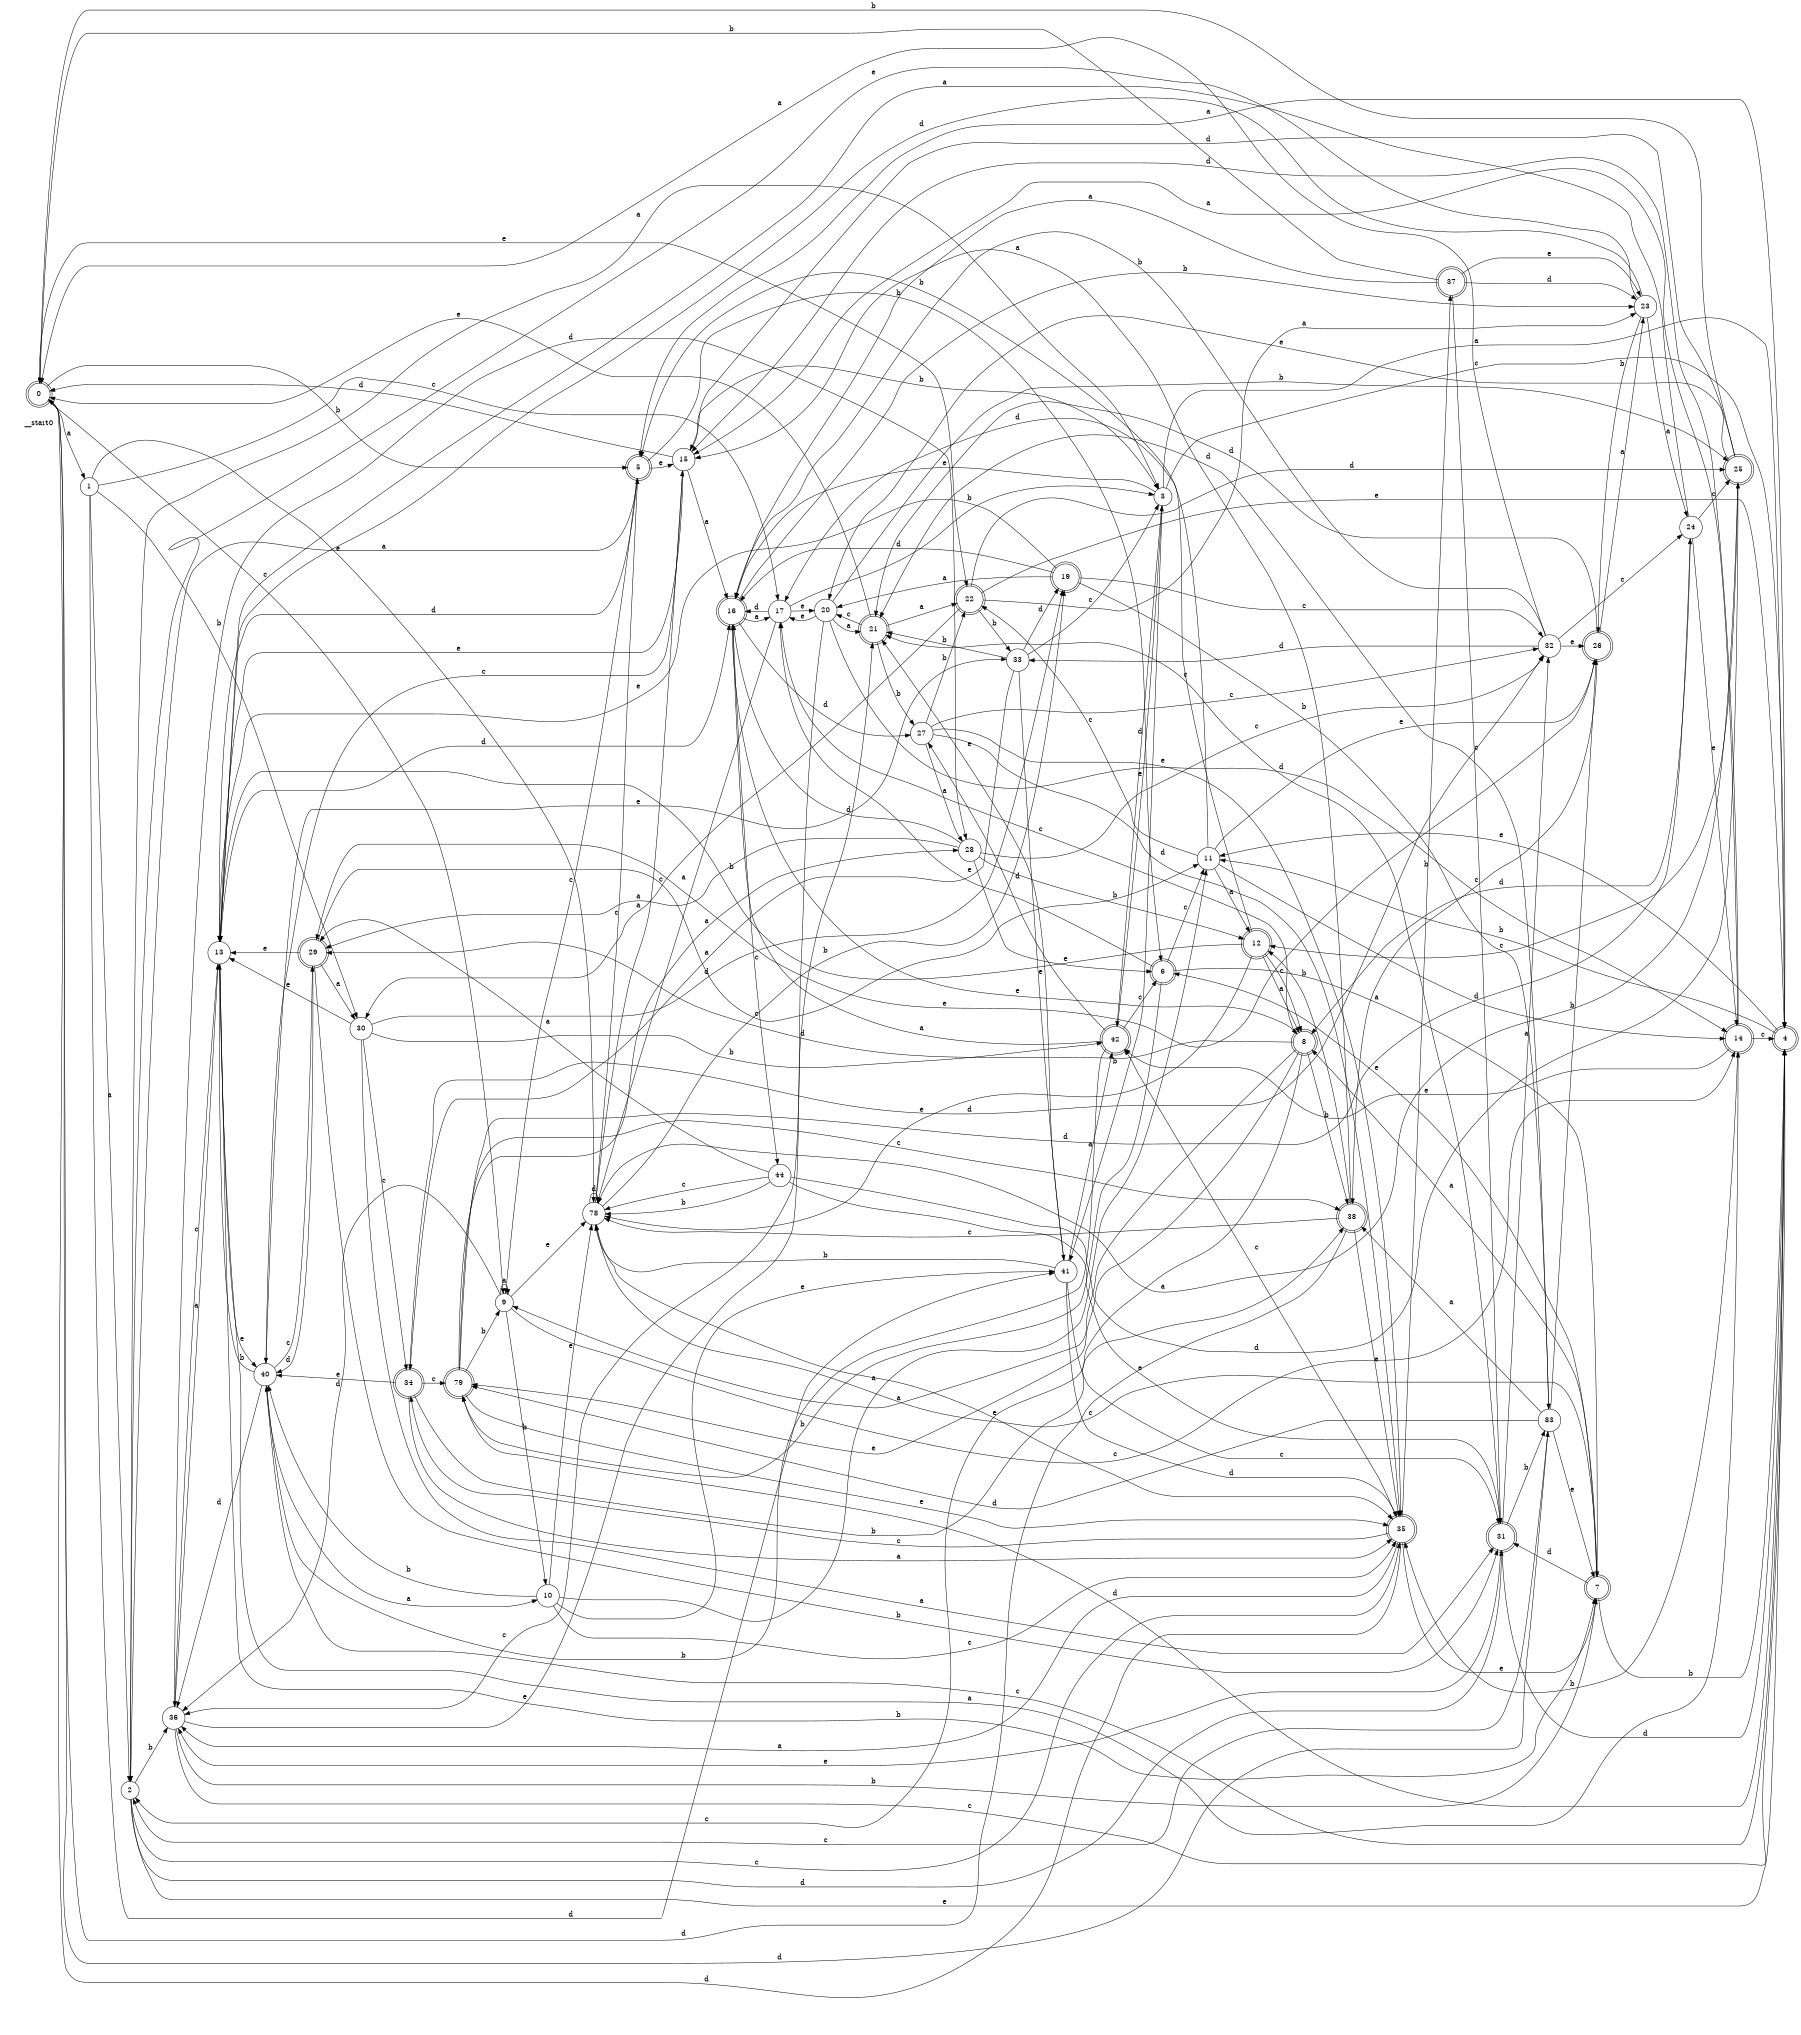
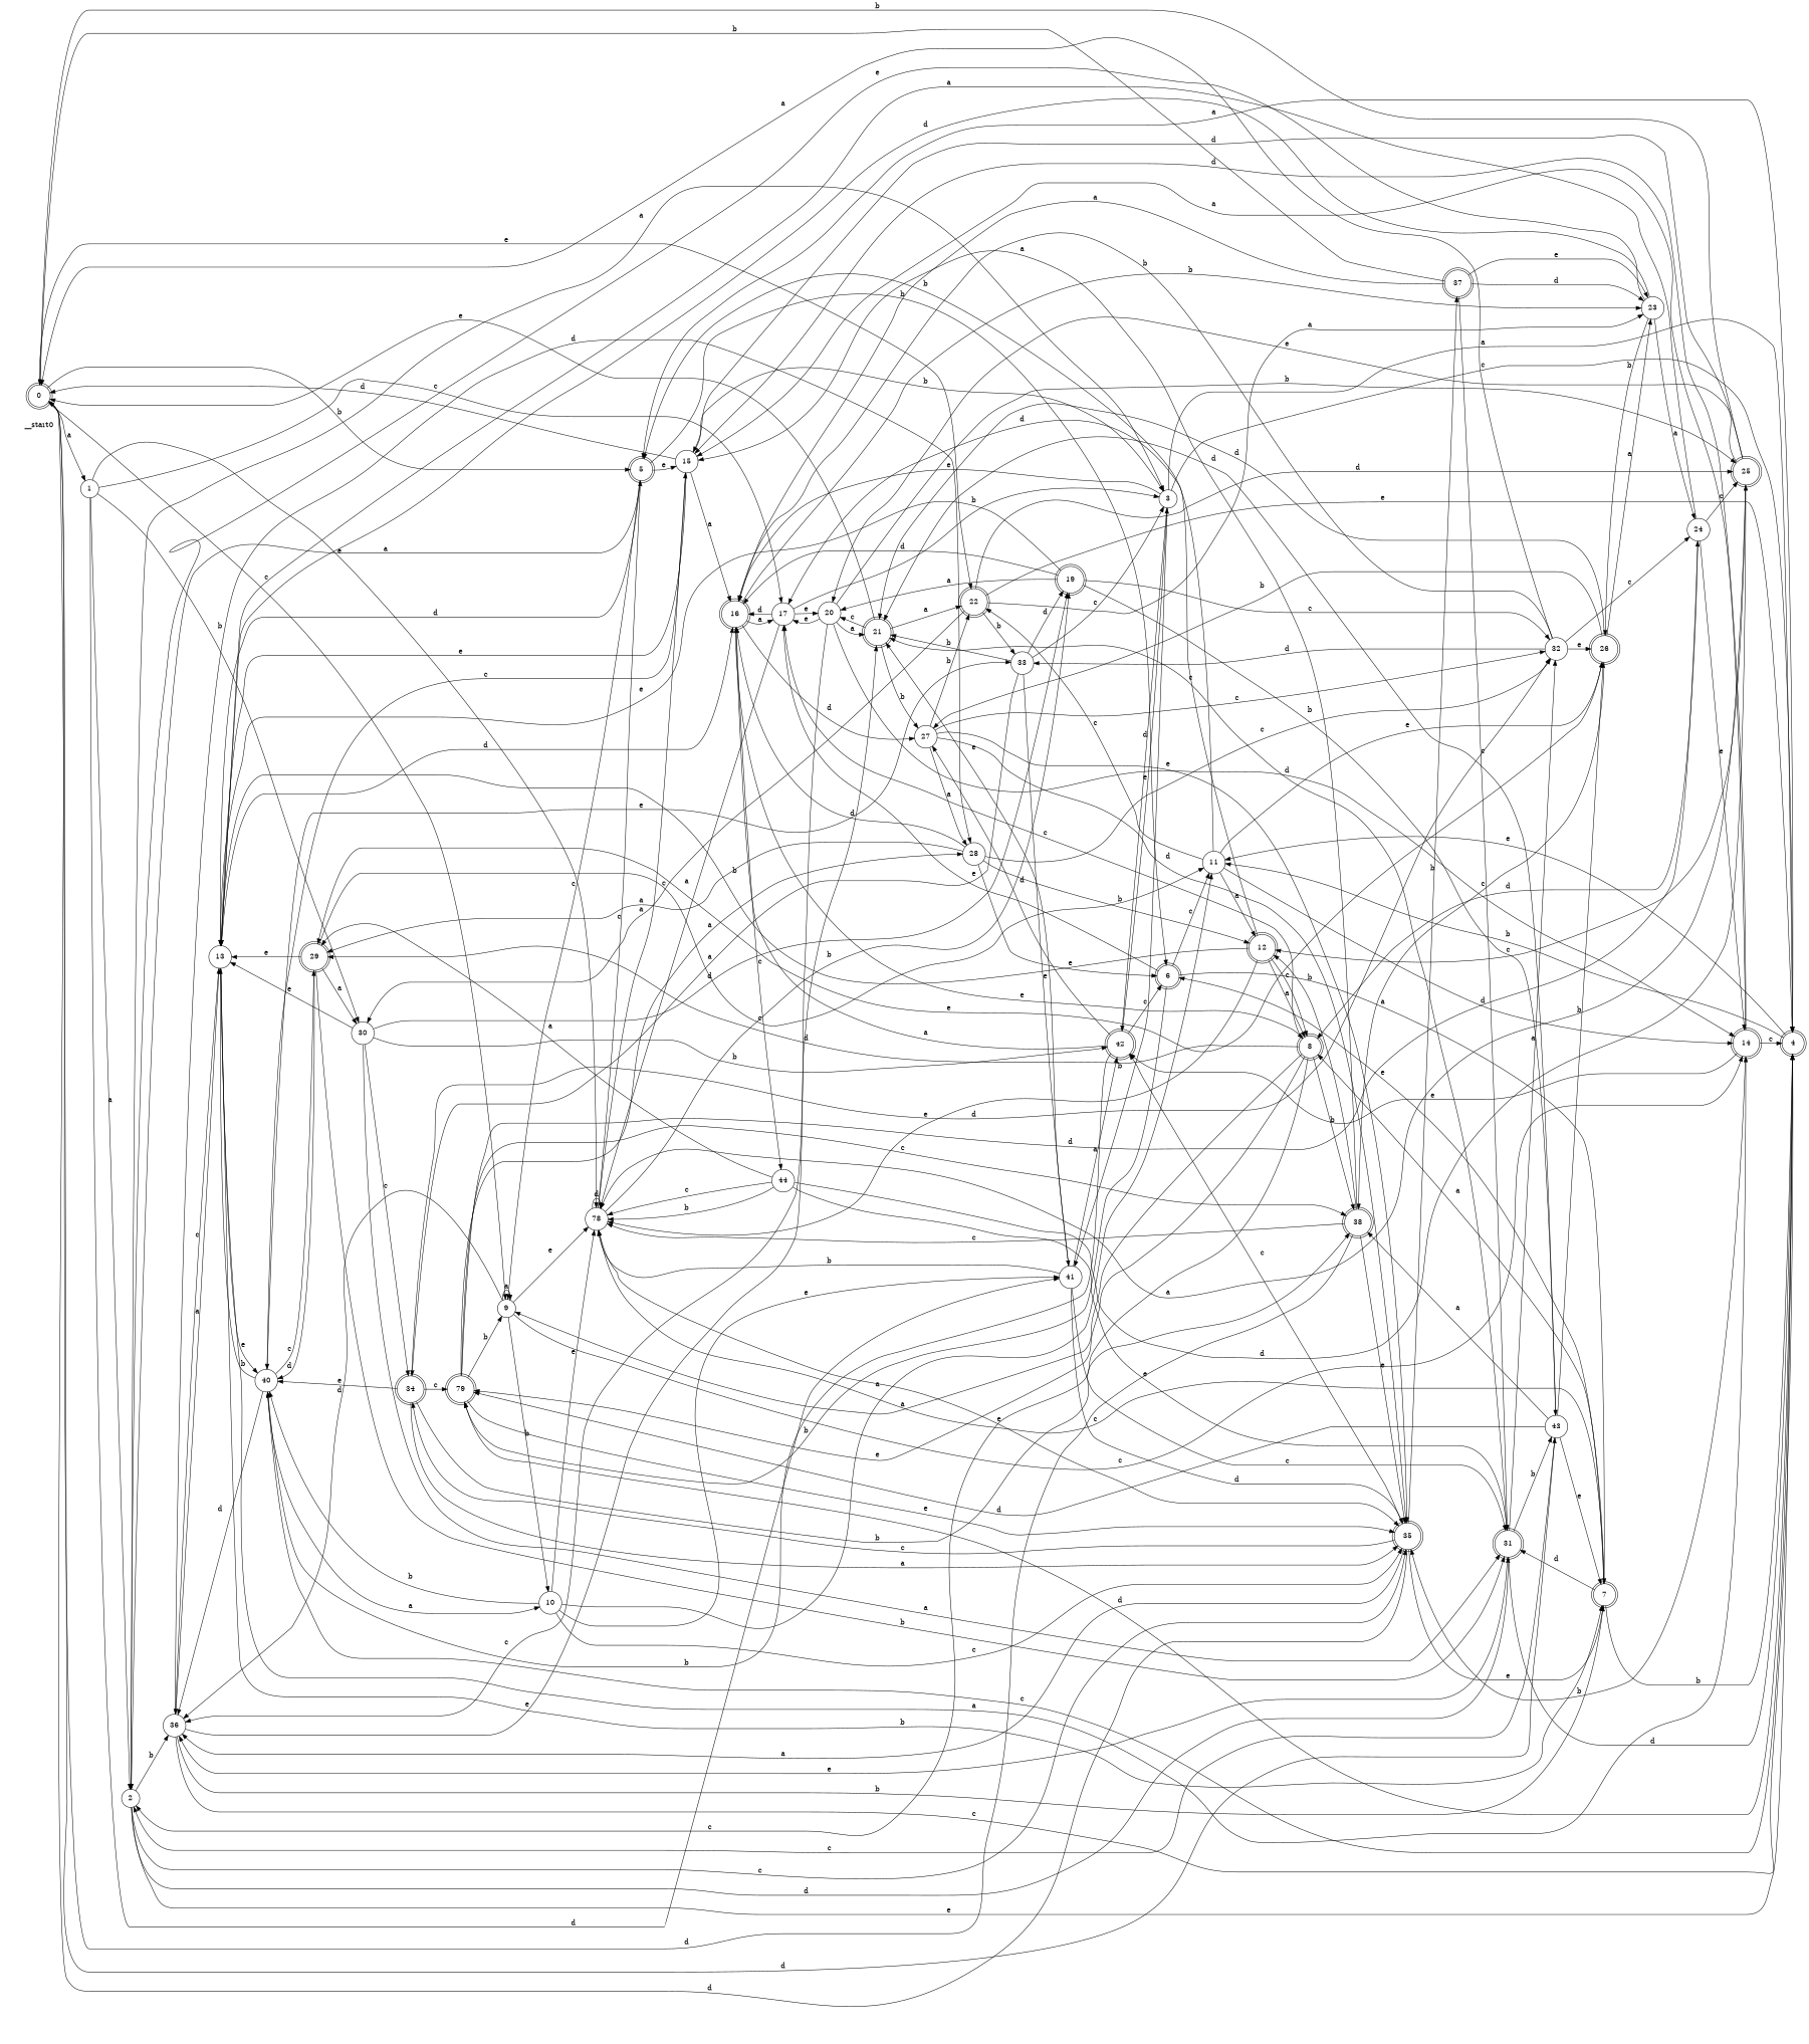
  digraph {
    rankdir=LR
    node [shape=circle color=black fillcolor=white style=filled]
    __start0 [shape=none color="" fillcolor="" style=""]
    n2 [label=0 shape=doublecircle style="rounded,filled"]
    n3 [label=1]
    n4 [label=5 shape=doublecircle style="rounded,filled"]
    n5 [label=9]
    n6 [label=22 shape=doublecircle style="rounded,filled"]
-   n7 [label=83]
+   n7 [label=43]
    n8 [label=2]
    n9 [label=17]
    n10 [label=78]
    n11 [label=30]
    n12 [label=41]
    n13 [label=6 shape=doublecircle style="rounded,filled"]
    n14 [label=13]
    n15 [label=15]
    n16 [label=36]
    n17 [label=10]
    n18 [label=14 shape=doublecircle style="rounded,filled"]
    n19 [label=4 shape=doublecircle style="rounded,filled"]
    n20 [label=23]
    n21 [label=25 shape=doublecircle style="rounded,filled"]
    n22 [label=33]
    n23 [label=79 shape=doublecircle style="rounded,filled"]
    n24 [label=7 shape=doublecircle style="rounded,filled"]
    n25 [label=38 shape=doublecircle style="rounded,filled"]
    n26 [label=26 shape=doublecircle style="rounded,filled"]
    n27 [label=21 shape=doublecircle style="rounded,filled"]
    n28 [label=3]
    n29 [label=31 shape=doublecircle style="rounded,filled"]
    n30 [label=35 shape=doublecircle style="rounded,filled"]
    n31 [label=16 shape=doublecircle style="rounded,filled"]
    n32 [label=20]
    n33 [label=19 shape=doublecircle style="rounded,filled"]
    n34 [label=42 shape=doublecircle style="rounded,filled"]
    n35 [label=34 shape=doublecircle style="rounded,filled"]
    n36 [label=11]
    n37 [label=40]
    n38 [label=32]
    n39 [label=37 shape=doublecircle style="rounded,filled"]
    n40 [label=28]
    n41 [label=8 shape=doublecircle style="rounded,filled"]
    n42 [label=27]
    n43 [label=44]
    n44 [label=12 shape=doublecircle style="rounded,filled"]
    n45 [label=24]
    n46 [label=29 shape=doublecircle style="rounded,filled"]
    n2 -> n3 [label=a]
    n2 -> n4 [label=b]
    n2 -> n5 [label=c]
    n2 -> n6 [label=e]
    n2 -> n7 [label=d]
    n3 -> n8 [label=a]
    n3 -> n9 [label=c]
    n3 -> n10 [label=e]
    n3 -> n11 [label=b]
    n3 -> n12 [label=d]
    n4 -> n5 [label=c]
    n4 -> n8 [label=a]
    n4 -> n13 [label=b]
    n4 -> n14 [label=d]
    n4 -> n15 [label=e]
    n5 -> n5 [label=a]
    n5 -> n10 [label=e]
    n5 -> n16 [label=d]
    n5 -> n17 [label=b]
    n5 -> n18 [label=c]
    n6 -> n11 [label=c]
    n6 -> n19 [label=e]
    n6 -> n20 [label=a]
    n6 -> n21 [label=d]
    n6 -> n22 [label=b]
    n7 -> n8 [label=c]
    n7 -> n23 [label=d]
    n7 -> n24 [label=e]
    n7 -> n25 [label=a]
    n7 -> n26 [label=b]
    n7 -> n27 [label=d]
    n8 -> n16 [label=b]
    n8 -> n19 [label=e]
    n8 -> n28 [label=a]
    n8 -> n29 [label=d]
    n8 -> n30 [label=c]
    n9 -> n10 [label=a]
    n9 -> n28 [label=b]
    n9 -> n31 [label=d]
    n9 -> n32 [label=e]
    n10 -> n4 [label=c]
    n10 -> n10 [label=d]
    n10 -> n15 [label=a]
    n10 -> n30 [label=e]
    n10 -> n33 [label=b]
    n11 -> n14 [label=e]
    n11 -> n29 [label=a]
    n11 -> n33 [label=d]
    n11 -> n34 [label=b]
    n11 -> n35 [label=c]
    n12 -> n10 [label=b]
    n12 -> n27 [label=e]
    n12 -> n29 [label=c]
    n12 -> n30 [label=d]
    n12 -> n34 [label=a]
    n13 -> n9 [label=e]
    n13 -> n23 [label=b]
    n13 -> n24 [label=a]
    n13 -> n36 [label=c]
    n14 -> n16 [label=c]
    n14 -> n18 [label=a]
    n14 -> n24 [label=b]
    n14 -> n31 [label=d]
    n14 -> n37 [label=e]
    n15 -> n2 [label=d]
    n15 -> n14 [label=e]
    n15 -> n28 [label=b]
    n15 -> n31 [label=a]
    n15 -> n37 [label=c]
    n16 -> n14 [label=a]
    n16 -> n19 [label=c]
    n16 -> n24 [label=b]
    n16 -> n27 [label=e]
    n16 -> n40 [label=d]
    n17 -> n10 [label=e]
    n17 -> n12 [label=e]
    n17 -> n30 [label=c]
    n17 -> n36 [label=a]
    n17 -> n37 [label=b]
    n18 -> n15 [label=a]
    n18 -> n15 [label=d]
    n18 -> n19 [label=c]
    n18 -> n30 [label=b]
    n18 -> n34 [label=e]
    n19 -> n4 [label=a]
    n19 -> n23 [label=d]
    n19 -> n36 [label=b]
    n19 -> n36 [label=e]
    n19 -> n37 [label=c]
    n20 -> n8 [label=e]
    n20 -> n14 [label=d]
    n20 -> n26 [label=b]
    n20 -> n45 [label=a]
    n21 -> n2 [label=b]
    n21 -> n10 [label=a]
    n21 -> n15 [label=d]
    n21 -> n32 [label=e]
    n21 -> n44 [label=c]
    n22 -> n12 [label=e]
    n22 -> n27 [label=b]
    n22 -> n28 [label=c]
    n22 -> n33 [label=d]
    n22 -> n35 [label=a]
    n23 -> n5 [label=b]
    n23 -> n25 [label=c]
    n23 -> n30 [label=e]
    n23 -> n40 [label=a]
    n23 -> n45 [label=d]
    n24 -> n10 [label=c]
    n24 -> n13 [label=e]
    n24 -> n19 [label=b]
    n24 -> n29 [label=d]
    n24 -> n41 [label=a]
    n25 -> n2 [label=d]
    n25 -> n10 [label=c]
    n25 -> n15 [label=a]
    n25 -> n30 [label=e]
    n25 -> n44 [label=b]
    n26 -> n20 [label=a]
    n26 -> n25 [label=c]
    n26 -> n27 [label=d]
+   n26 -> n42 [label=b]
    n26 -> n46 [label=e]
    n27 -> n2 [label=e]
    n27 -> n6 [label=a]
    n27 -> n32 [label=c]
    n27 -> n42 [label=b]
    n28 -> n12 [label=b]
    n28 -> n19 [label=a]
    n28 -> n19 [label=c]
    n28 -> n31 [label=e]
    n28 -> n34 [label=d]
    n29 -> n7 [label=b]
    n29 -> n16 [label=e]
    n29 -> n19 [label=d]
    n29 -> n27 [label=c]
    n29 -> n38 [label=a]
    n30 -> n2 [label=d]
    n30 -> n16 [label=a]
    n30 -> n24 [label=e]
    n30 -> n34 [label=c]
    n30 -> n35 [label=c]
    n30 -> n39 [label=b]
    n31 -> n9 [label=a]
    n31 -> n20 [label=b]
    n31 -> n41 [label=e]
    n31 -> n42 [label=d]
    n31 -> n43 [label=c]
    n32 -> n9 [label=e]
    n32 -> n16 [label=c]
    n32 -> n18 [label=d]
    n32 -> n21 [label=b]
    n32 -> n27 [label=a]
    n33 -> n7 [label=b]
    n33 -> n14 [label=e]
    n33 -> n31 [label=d]
    n33 -> n32 [label=a]
    n33 -> n38 [label=c]
    n34 -> n13 [label=c]
    n34 -> n28 [label=e]
    n34 -> n31 [label=a]
    n34 -> n37 [label=b]
    n34 -> n42 [label=d]
    n35 -> n23 [label=c]
    n35 -> n25 [label=b]
    n35 -> n30 [label=a]
    n35 -> n37 [label=e]
    n35 -> n38 [label=d]
    n36 -> n4 [label=b]
    n36 -> n6 [label=c]
    n36 -> n18 [label=d]
    n36 -> n26 [label=e]
    n36 -> n44 [label=a]
    n37 -> n14 [label=b]
    n37 -> n16 [label=d]
    n37 -> n17 [label=a]
    n37 -> n22 [label=e]
    n37 -> n46 [label=c]
    n38 -> n2 [label=a]
    n38 -> n22 [label=d]
    n38 -> n26 [label=e]
    n38 -> n31 [label=b]
    n38 -> n45 [label=c]
    n39 -> n2 [label=b]
    n39 -> n20 [label=d]
    n39 -> n20 [label=e]
    n39 -> n29 [label=c]
    n39 -> n31 [label=a]
    n40 -> n13 [label=e]
    n40 -> n31 [label=d]
    n40 -> n38 [label=c]
    n40 -> n44 [label=b]
    n40 -> n46 [label=a]
    n41 -> n5 [label=a]
    n41 -> n8 [label=c]
    n41 -> n9 [label=c]
    n41 -> n23 [label=e]
    n41 -> n25 [label=b]
    n41 -> n46 [label=d]
    n42 -> n6 [label=b]
    n42 -> n30 [label=d]
    n42 -> n30 [label=e]
    n42 -> n38 [label=c]
    n42 -> n40 [label=a]
    n43 -> n10 [label=b]
    n43 -> n10 [label=c]
    n43 -> n21 [label=d]
    n43 -> n29 [label=e]
    n43 -> n46 [label=a]
    n44 -> n9 [label=d]
    n44 -> n10 [label=e]
    n44 -> n14 [label=b]
    n44 -> n41 [label=a]
    n44 -> n41 [label=c]
    n45 -> n14 [label=a]
    n45 -> n18 [label=e]
    n45 -> n21 [label=c]
    n45 -> n41 [label=d]
    n46 -> n11 [label=a]
    n46 -> n14 [label=e]
    n46 -> n29 [label=b]
    n46 -> n36 [label=c]
    n46 -> n37 [label=d]
  }
